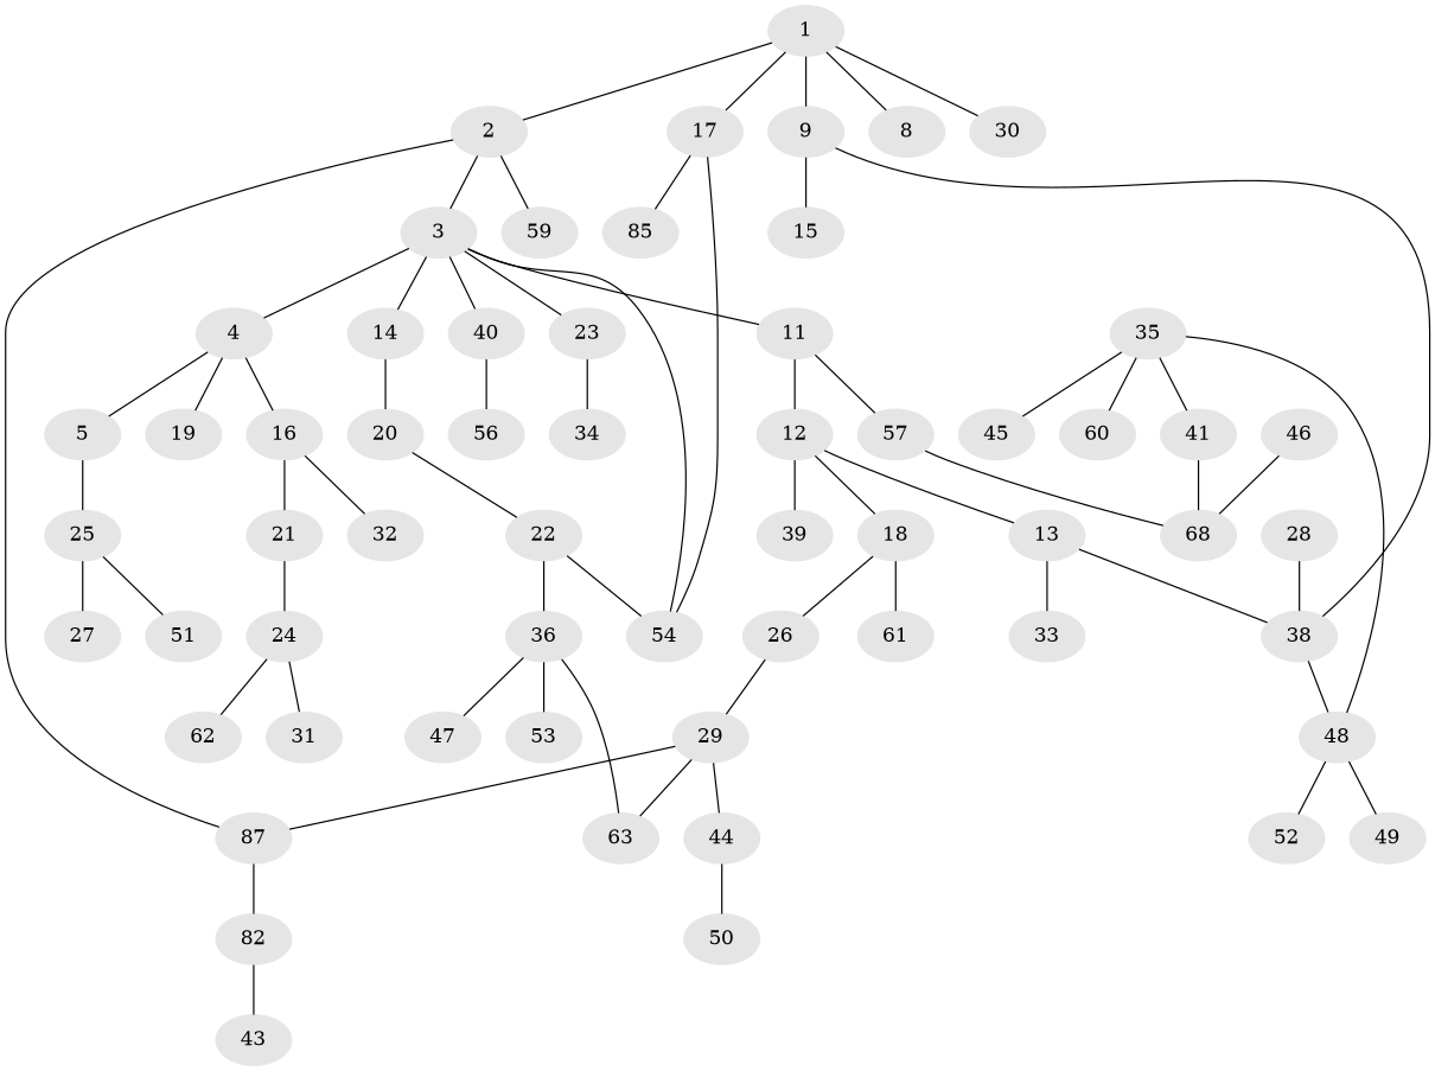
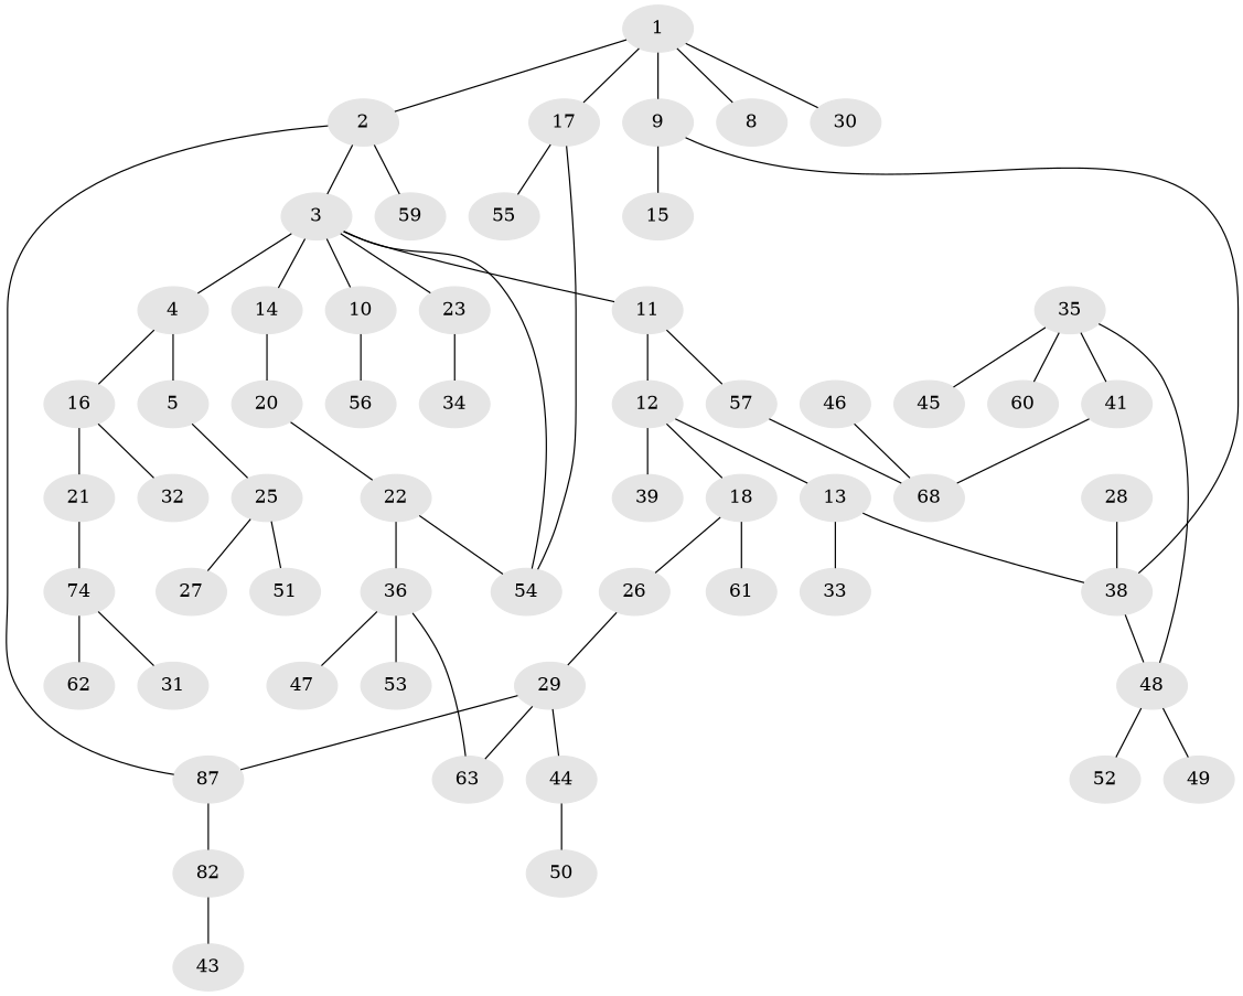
  graph {
    node [color=gray90 style=filled]
    1
    2
    8
    9
    17
    30
    3
    n8 [label=87]
    59
    15
    38
    54
-   55 [label=85]
+   55
    4
-   10 [label=40]
+   10
    11
    14
    23
    n19 [label=82]
    5
    16
-   19
    56
    12
    57
    20
    34
    25
    21
    32
    22
    27
    51
    28
    48
    13
    18
    39
    n39 [label=68]
    33
    26
    61
-   24
+   24 [label=74]
    35
    41
    45
    60
    29
    36
    31
    62
    63
    47
    53
    44
    50
    49
    52
    43
    46
    1 -- 2
    1 -- 8
    1 -- 9
    1 -- 17
    1 -- 30
    2 -- 3
    2 -- n8
    2 -- 59
    9 -- 15
    9 -- 38
    17 -- 54
    17 -- 55
    3 -- 54
    3 -- 4
    3 -- 10
    3 -- 11
    3 -- 14
    3 -- 23
    n8 -- n19
    38 -- 48
    4 -- 5
    4 -- 16
-   4 -- 19
    10 -- 56
    11 -- 12
    11 -- 57
    14 -- 20
    23 -- 34
    n19 -- 43
    5 -- 25
    16 -- 21
    16 -- 32
    12 -- 13
    12 -- 18
    12 -- 39
    57 -- n39
    20 -- 22
    25 -- 27
    25 -- 51
    21 -- 24
    22 -- 54
    22 -- 36
    28 -- 38
    48 -- 49
    48 -- 52
    13 -- 38
    13 -- 33
    18 -- 26
    18 -- 61
    26 -- 29
    24 -- 31
    24 -- 62
    35 -- 48
    35 -- 41
    35 -- 45
    35 -- 60
    41 -- n39
    29 -- n8
    29 -- 63
    29 -- 44
    36 -- 63
    36 -- 47
    36 -- 53
    44 -- 50
    46 -- n39
  }
